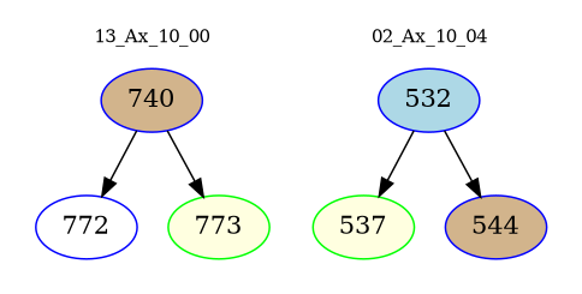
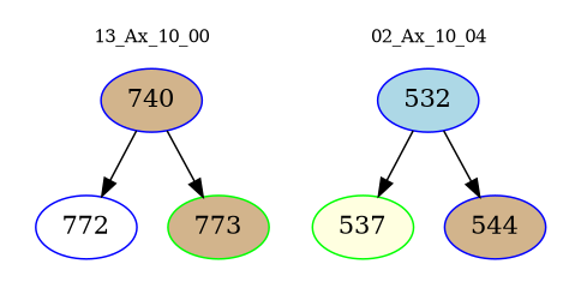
  digraph {
    node [color=blue fillcolor=tan style=filled]
    edge [color=black]
    n1 [label=740]
    n2 [fillcolor=white label=772]
-   n3 [color=green fillcolor=lightyellow label=773]
+   n3 [color=green label=773]
    n4 [fillcolor=lightblue label=532]
    n5 [color=green fillcolor=lightyellow label=537]
    n6 [label=544]
    subgraph cluster_1 {
      color=white
      fontsize=10
      label="13_Ax_10_00"
      n1
      n2
      n3
    }
    subgraph cluster_2 {
      color=white
      fontsize=10
      label="02_Ax_10_04"
      n4
      n5
      n6
    }
    n1 -> n2
    n1 -> n3
    n4 -> n5
    n4 -> n6
  }
